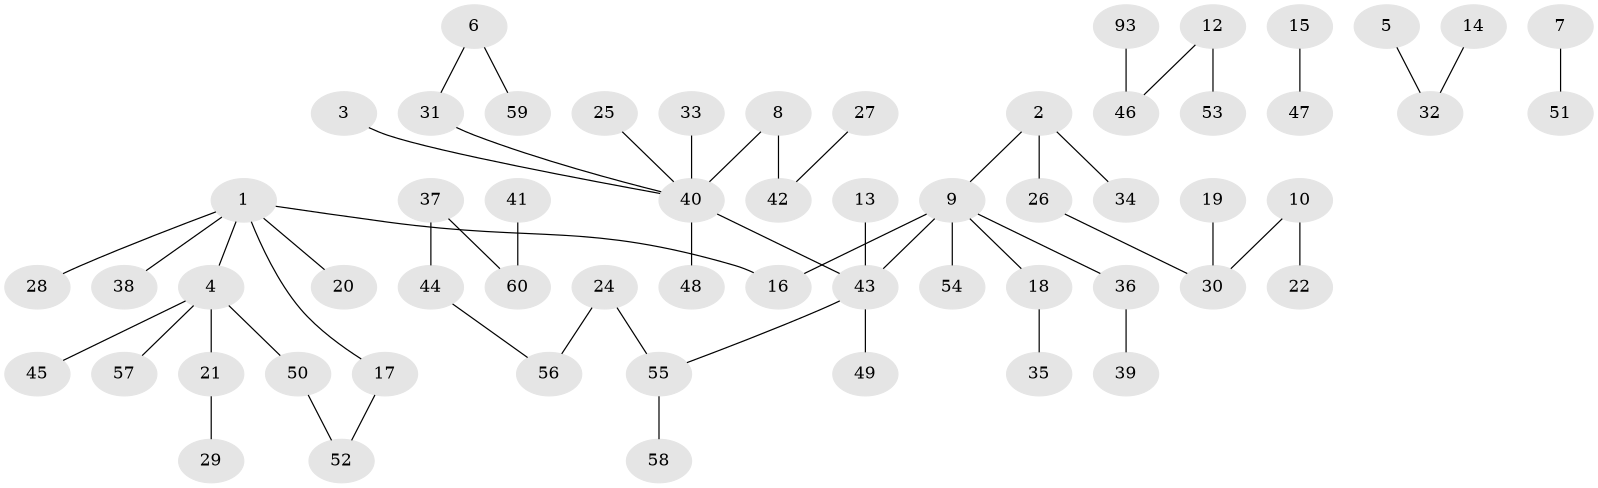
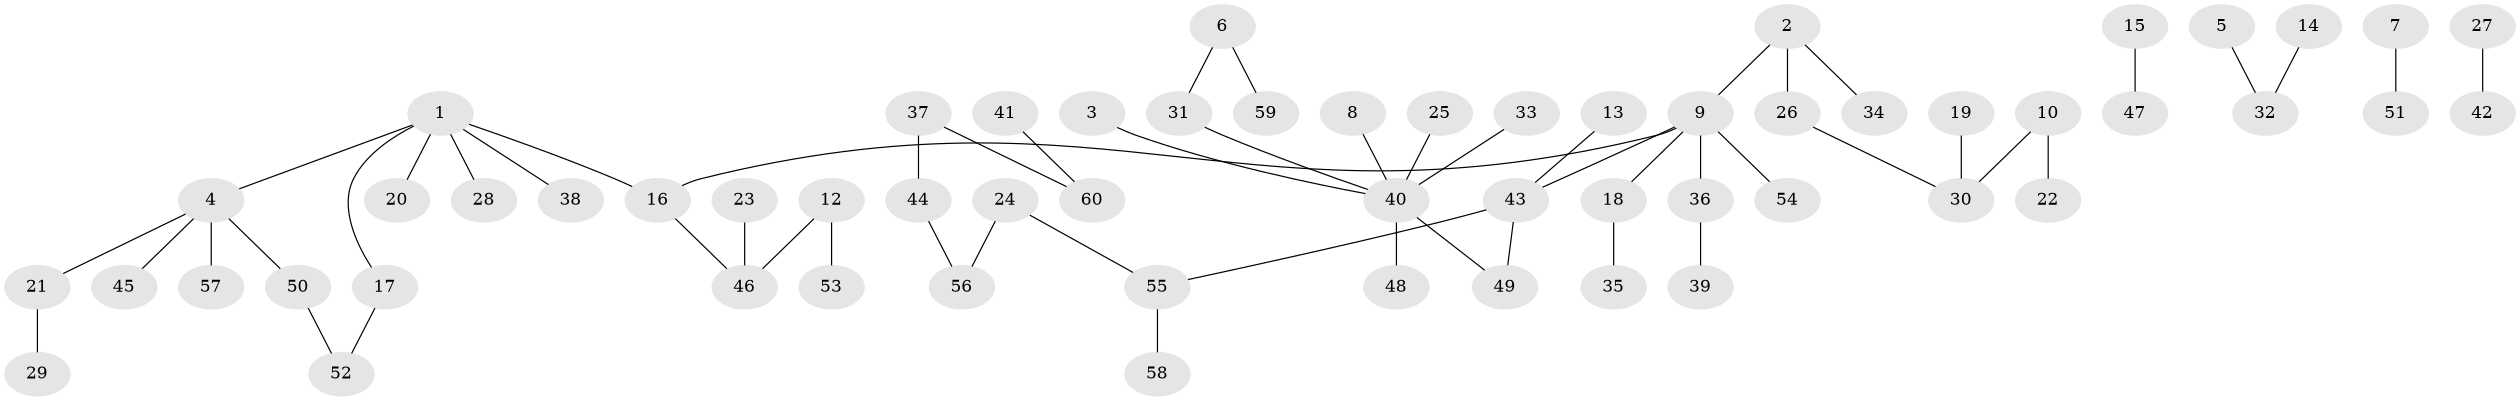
  graph {
    node [color=gray90 style=filled]
    edge [weight=1.0]
    1
    4
    16
    17
    20
    28
    38
    21
    45
    57
    50
    46
    52
    2
    9
    26
    34
    18
    36
    43
    54
    30
    3
    40
    48
    15
    47
    29
    5
    32
    6
    31
    59
    7
    51
    8
    42
    35
    39
    55
    49
    10
    22
    24
    56
    12
    53
    13
    14
    19
-   23 [label=93]
+   23
    58
    25
    27
    33
    37
    44
    60
    41
    1 -- 4
    1 -- 16
    1 -- 17
    1 -- 20
    1 -- 28
    1 -- 38
    4 -- 21
    4 -- 45
    4 -- 57
    4 -- 50
+   16 -- 46
    17 -- 52
    21 -- 29
    50 -- 52
    2 -- 9
    2 -- 26
    2 -- 34
    9 -- 16
    9 -- 18
    9 -- 36
    9 -- 43
    9 -- 54
    26 -- 30
    18 -- 35
    36 -- 39
    43 -- 55
    43 -- 49
    3 -- 40
-   40 -- 43
+   40 -- 49
    40 -- 48
    15 -- 47
    5 -- 32
    6 -- 31
    6 -- 59
    31 -- 40
    7 -- 51
    8 -- 40
-   8 -- 42
    55 -- 58
    10 -- 30
    10 -- 22
    24 -- 55
    24 -- 56
    12 -- 46
    12 -- 53
    13 -- 43
    14 -- 32
    19 -- 30
    23 -- 46
    25 -- 40
    27 -- 42
    33 -- 40
    37 -- 44
    37 -- 60
    44 -- 56
    41 -- 60
  }
